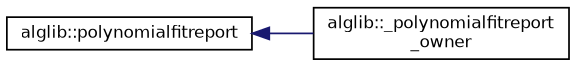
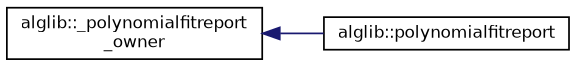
  digraph {
    rankdir=LR
    node [color=black fillcolor=white fontname=Helvetica fontsize=10 shape=record style=filled]
    n1 [height=0.2 label="alglib::_polynomialfitreport\l_owner" width=0.4]
    n2 [height=0.2 label="alglib::polynomialfitreport" width=0.4]
-   n2 -> n1 [color=midnightblue dir=back fontname=Helvetica fontsize=10 labelfontname=Helvetica labelfontsize=10 style=solid]
+   n1 -> n2 [color=midnightblue dir=back fontname=Helvetica fontsize=10 labelfontname=Helvetica labelfontsize=10 style=solid]
  }
